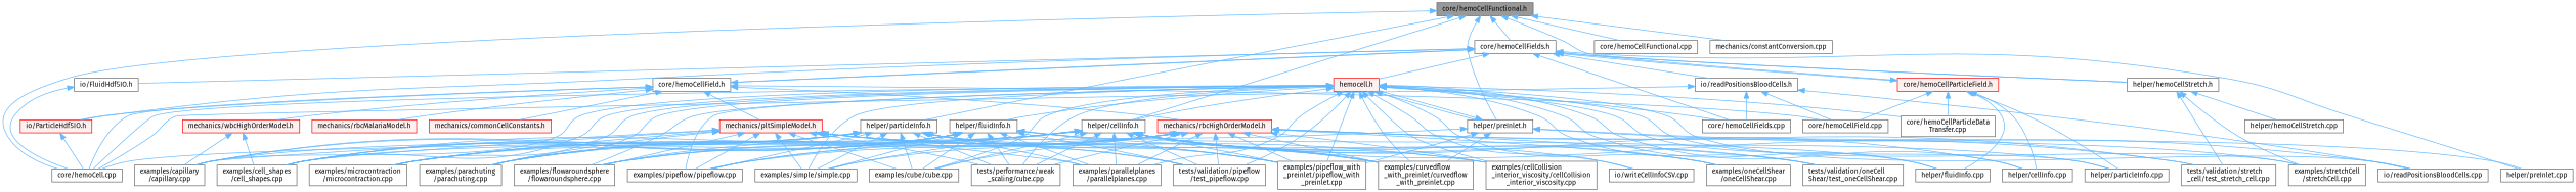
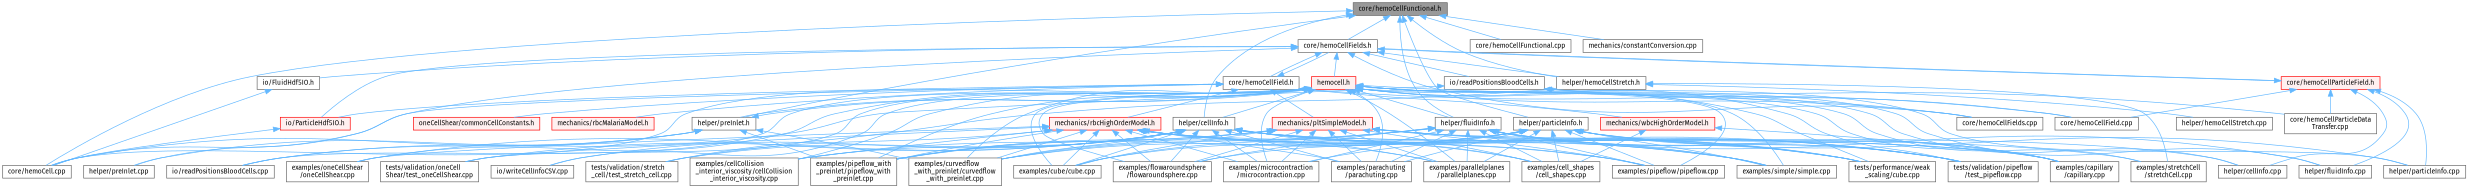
  digraph {
    fontname="Fira Sans"
    node [color=grey40 fillcolor=white fontname="Fira Sans" fontsize=10 shape=box style=filled]
    edge [color=steelblue1 dir=back fontname="Fira Sans" fontsize=10 labelfontname=Helvetica labelfontsize=10 style=solid]
    n1 [color=gray40 fillcolor=grey60 fontcolor=black height=0.2 label="core/hemoCellFunctional.h" width=0.4]
    n2 [height=0.2 label="core/hemoCell.cpp" width=0.4]
    n3 [height=0.2 label="core/hemoCellFields.h" width=0.4]
    n4 [height=0.2 label="helper/hemoCellStretch.h" width=0.4]
    n5 [height=0.2 label="helper/cellInfo.h" width=0.4]
    n6 [height=0.2 label="helper/fluidInfo.h" width=0.4]
    n7 [height=0.2 label="helper/particleInfo.h" width=0.4]
    n8 [height=0.2 label="helper/preInlet.h" width=0.4]
    n9 [height=0.2 label="core/hemoCellFunctional.cpp" width=0.4]
    n10 [height=0.2 label="mechanics/constantConversion.cpp" width=0.4]
    n11 [height=0.2 label="core/hemoCellField.h" width=0.4]
    n12 [color=red fillcolor="#FFF0F0" height=0.2 label="io/ParticleHdf5IO.h" width=0.4]
    n13 [height=0.2 label="core/hemoCellFields.cpp" width=0.4]
    n14 [color=red fillcolor="#FFF0F0" height=0.2 label="core/hemoCellParticleField.h" width=0.4]
    n15 [height=0.2 label="helper/preInlet.cpp" width=0.4]
    n16 [color=red fillcolor="#FFF0F0" height=0.2 label="hemocell.h" width=0.4]
    n17 [height=0.2 label="io/FluidHdf5IO.h" width=0.4]
    n18 [height=0.2 label="io/readPositionsBloodCells.h" width=0.4]
    n19 [height=0.2 label="examples/stretchCell\l/stretchCell.cpp" width=0.4]
    n20 [height=0.2 label="tests/validation/stretch\l_cell/test_stretch_cell.cpp" width=0.4]
    n21 [height=0.2 label="helper/hemoCellStretch.cpp" width=0.4]
    n22 [height=0.2 label="examples/capillary\l/capillary.cpp" width=0.4]
    n23 [height=0.2 label="examples/cellCollision\l_interior_viscosity/cellCollision\l_interior_viscosity.cpp" width=0.4]
    n24 [height=0.2 label="examples/cell_shapes\l/cell_shapes.cpp" width=0.4]
    n25 [height=0.2 label="examples/cube/cube.cpp" width=0.4]
    n26 [height=0.2 label="examples/curvedflow\l_with_preinlet/curvedflow\l_with_preinlet.cpp" width=0.4]
    n27 [height=0.2 label="examples/flowaroundsphere\l/flowaroundsphere.cpp" width=0.4]
    n28 [height=0.2 label="examples/microcontraction\l/microcontraction.cpp" width=0.4]
    n29 [height=0.2 label="examples/parachuting\l/parachuting.cpp" width=0.4]
    n30 [height=0.2 label="examples/parallelplanes\l/parallelplanes.cpp" width=0.4]
    n31 [height=0.2 label="examples/pipeflow/pipeflow.cpp" width=0.4]
    n32 [height=0.2 label="examples/pipeflow_with\l_preinlet/pipeflow_with\l_preinlet.cpp" width=0.4]
    n33 [height=0.2 label="examples/simple/simple.cpp" width=0.4]
    n34 [height=0.2 label="tests/performance/weak\l_scaling/cube.cpp" width=0.4]
    n35 [height=0.2 label="tests/validation/pipeflow\l/test_pipeflow.cpp" width=0.4]
    n36 [height=0.2 label="examples/oneCellShear\l/oneCellShear.cpp" width=0.4]
    n37 [height=0.2 label="tests/validation/oneCell\lShear/test_oneCellShear.cpp" width=0.4]
    n38 [height=0.2 label="helper/cellInfo.cpp" width=0.4]
    n39 [height=0.2 label="io/writeCellInfoCSV.cpp" width=0.4]
    n40 [height=0.2 label="helper/fluidInfo.cpp" width=0.4]
    n41 [height=0.2 label="helper/particleInfo.cpp" width=0.4]
    n42 [height=0.2 label="io/readPositionsBloodCells.cpp" width=0.4]
    n43 [height=0.2 label="core/hemoCellField.cpp" width=0.4]
-   n44 [color=red fillcolor="#FFF0F0" height=0.2 label="mechanics/commonCellConstants.h" width=0.4]
+   n44 [color=red fillcolor="#FFF0F0" height=0.2 label="oneCellShear/commonCellConstants.h" width=0.4]
    n45 [color=red fillcolor="#FFF0F0" height=0.2 label="mechanics/pltSimpleModel.h" width=0.4]
    n46 [color=red fillcolor="#FFF0F0" height=0.2 label="mechanics/rbcHighOrderModel.h" width=0.4]
    n47 [color=red fillcolor="#FFF0F0" height=0.2 label="mechanics/rbcMalariaModel.h" width=0.4]
    n48 [color=red fillcolor="#FFF0F0" height=0.2 label="mechanics/wbcHighOrderModel.h" width=0.4]
    n49 [height=0.2 label="core/hemoCellParticleData\lTransfer.cpp" width=0.4]
    n1 -> n2
    n1 -> n3
    n1 -> n4
    n1 -> n5
+   n1 -> n6
    n1 -> n7
    n1 -> n8
    n1 -> n9
    n1 -> n10
    n3 -> n4
    n3 -> n11
    n3 -> n12
    n3 -> n13
    n3 -> n14
    n3 -> n15
    n3 -> n16
    n3 -> n17
    n3 -> n18
    n4 -> n19
    n4 -> n20
    n4 -> n21
    n5 -> n20
    n5 -> n22
    n5 -> n23
    n5 -> n24
    n5 -> n25
    n5 -> n26
    n5 -> n27
    n5 -> n28
    n5 -> n29
    n5 -> n30
    n5 -> n31
    n5 -> n32
    n5 -> n33
    n5 -> n34
    n5 -> n35
    n5 -> n36
    n5 -> n37
    n5 -> n38
    n5 -> n39
    n6 -> n22
    n6 -> n24
    n6 -> n25
    n6 -> n26
    n6 -> n27
    n6 -> n28
    n6 -> n29
    n6 -> n30
    n6 -> n31
    n6 -> n32
    n6 -> n33
    n6 -> n34
    n6 -> n35
    n6 -> n40
    n7 -> n22
    n7 -> n24
    n7 -> n25
    n7 -> n26
    n7 -> n27
    n7 -> n28
    n7 -> n29
    n7 -> n30
    n7 -> n31
    n7 -> n32
    n7 -> n33
    n7 -> n34
    n7 -> n35
    n7 -> n41
    n8 -> n2
    n8 -> n15
    n8 -> n16
    n8 -> n26
    n8 -> n32
    n8 -> n42
    n11 -> n2
    n11 -> n3
    n11 -> n12
    n11 -> n43
    n11 -> n44
    n11 -> n45
    n11 -> n46
    n11 -> n47
    n11 -> n48
    n12 -> n2
    n14 -> n3
    n14 -> n38
    n14 -> n40
    n14 -> n41
    n14 -> n43
    n14 -> n49
    n16 -> n2
    n16 -> n5
    n16 -> n6
    n16 -> n8
    n16 -> n13
    n16 -> n19
    n16 -> n22
    n16 -> n23
-   n16 -> n24
    n16 -> n25
    n16 -> n26
    n16 -> n27
    n16 -> n28
    n16 -> n29
    n16 -> n30
    n16 -> n31
    n16 -> n32
    n16 -> n33
    n16 -> n34
    n16 -> n35
    n16 -> n36
    n16 -> n37
    n16 -> n38
    n16 -> n39
    n16 -> n40
    n16 -> n41
    n16 -> n42
    n16 -> n49
    n17 -> n2
-   n18 -> n2
    n18 -> n13
    n18 -> n42
    n18 -> n43
    n45 -> n22
    n45 -> n23
    n45 -> n24
    n45 -> n25
    n45 -> n26
    n45 -> n27
    n45 -> n28
    n45 -> n29
    n45 -> n30
    n45 -> n31
    n45 -> n32
    n45 -> n33
    n45 -> n34
    n45 -> n35
    n46 -> n19
    n46 -> n20
    n46 -> n23
    n46 -> n24
    n46 -> n25
    n46 -> n26
    n46 -> n27
    n46 -> n28
    n46 -> n29
    n46 -> n30
    n46 -> n31
    n46 -> n32
    n46 -> n33
    n46 -> n34
    n46 -> n35
    n46 -> n36
    n46 -> n37
    n48 -> n22
    n48 -> n24
  }
